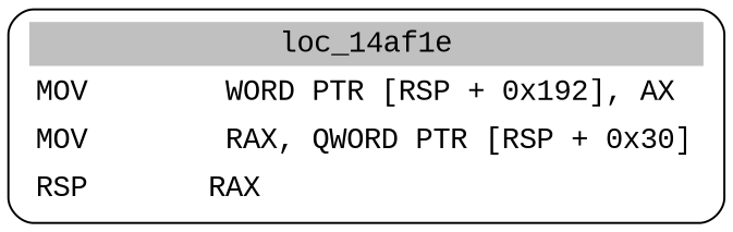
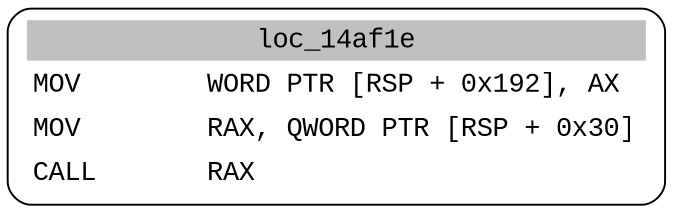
  digraph {
-   n1 [fontname="Courier New" label=<<table border="0" cellborder="0" cellpadding="3"><tr><td align="center" colspan="2" bgcolor="grey">loc_14af1e</td></tr><tr><td align="left">MOV        WORD PTR [RSP + 0x192], AX</td></tr><tr><td align="left">MOV        RAX, QWORD PTR [RSP + 0x30]</td></tr><tr><td align="left">RSP       RAX</td></tr></table>> shape=Mrecord]
+   n1 [fontname="Courier New" label=<<table border="0" cellborder="0" cellpadding="3"><tr><td align="center" colspan="2" bgcolor="grey">loc_14af1e</td></tr><tr><td align="left">MOV        WORD PTR [RSP + 0x192], AX</td></tr><tr><td align="left">MOV        RAX, QWORD PTR [RSP + 0x30]</td></tr><tr><td align="left">CALL       RAX</td></tr></table>> shape=Mrecord]
  }
